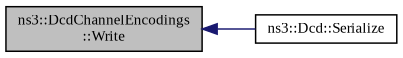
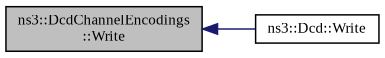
  digraph {
    rankdir=LR
    fontname="Liberation Serif"
    node [color=black fontname="Liberation Serif" fontsize=10 shape=record style=filled]
    n1 [fillcolor=grey75 fontcolor=black height=0.2 label="ns3::DcdChannelEncodings\l::Write" width=0.4]
-   n2 [fillcolor=white height=0.2 label="ns3::Dcd::Serialize" width=0.4]
+   n2 [fillcolor=white height=0.2 label="ns3::Dcd::Write" width=0.4]
    n1 -> n2 [color=midnightblue dir=back fontname="Liberation Serif" fontsize=10 labelfontname=Helvetica labelfontsize=10 style=solid]
  }
